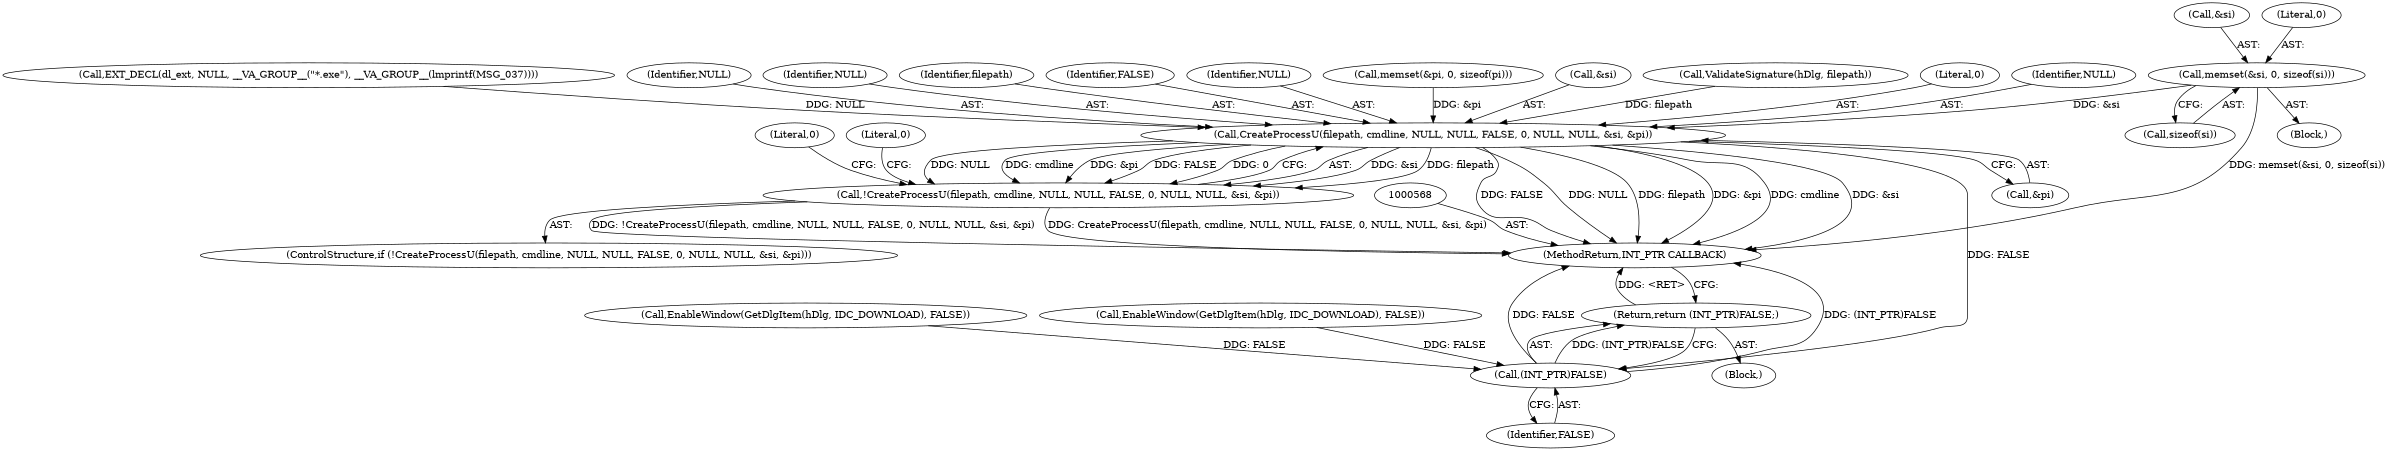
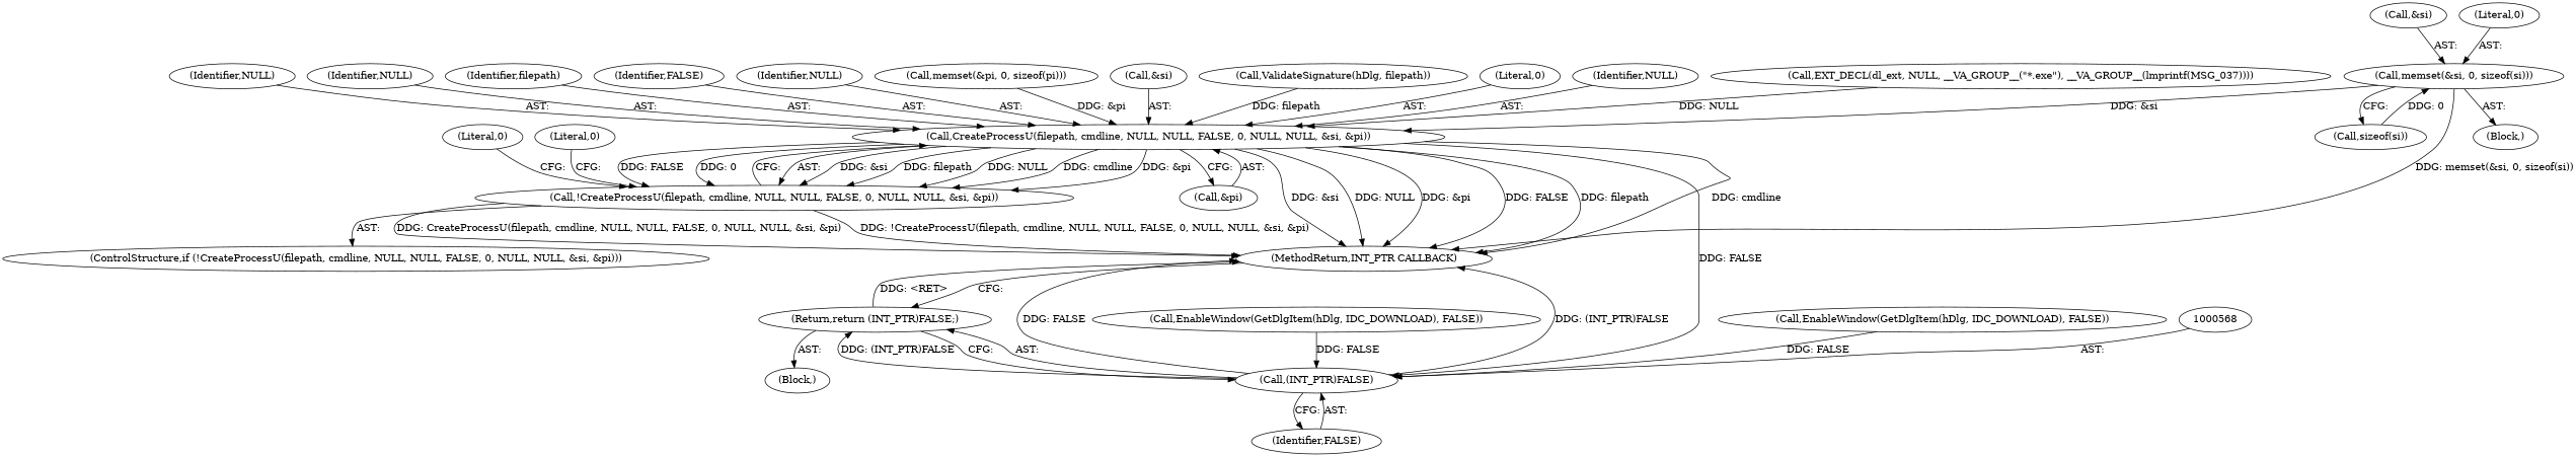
  digraph {
    n1 [label="(Call,memset(&si, 0, sizeof(si)))"]
    n2 [label="(Call,CreateProcessU(filepath, cmdline, NULL, NULL, FALSE, 0, NULL, NULL, &si, &pi))"]
    n3 [label="(Call,sizeof(si))"]
    n4 [label="(MethodReturn,INT_PTR CALLBACK)"]
    n5 [label="(Block,)"]
    n6 [label="(Call,!CreateProcessU(filepath, cmdline, NULL, NULL, FALSE, 0, NULL, NULL, &si, &pi))"]
    n7 [label="(Call,(INT_PTR)FALSE)"]
    n8 [label="(Call,&pi)"]
    n9 [label="(Return,return (INT_PTR)FALSE;)"]
    n10 [label="(ControlStructure,if (!CreateProcessU(filepath, cmdline, NULL, NULL, FALSE, 0, NULL, NULL, &si, &pi)))"]
    n11 [label="(Identifier,FALSE)"]
    n12 [label="(Block,)"]
    n13 [label="(Call,EnableWindow(GetDlgItem(hDlg, IDC_DOWNLOAD), FALSE))"]
    n14 [label="(Call,EXT_DECL(dl_ext, NULL, __VA_GROUP__(\"*.exe\"), __VA_GROUP__(lmprintf(MSG_037))))"]
    n15 [label="(Identifier,NULL)"]
    n16 [label="(Identifier,NULL)"]
    n17 [label="(Identifier,filepath)"]
    n18 [label="(Call,EnableWindow(GetDlgItem(hDlg, IDC_DOWNLOAD), FALSE))"]
    n19 [label="(Identifier,FALSE)"]
    n20 [label="(Identifier,NULL)"]
    n21 [label="(Literal,0)"]
    n22 [label="(Call,memset(&pi, 0, sizeof(pi)))"]
    n23 [label="(Call,&si)"]
    n24 [label="(Call,ValidateSignature(hDlg, filepath))"]
    n25 [label="(Call,&si)"]
    n26 [label="(Literal,0)"]
    n27 [label="(Literal,0)"]
    n28 [label="(Identifier,NULL)"]
    n29 [label="(Literal,0)"]
    1000568
    n1 -> n2 [label="DDG: &si"]
    n1 -> n3 [label="CFG: "]
    n1 -> n4 [label="DDG: memset(&si, 0, sizeof(si))"]
    n1 -> n5 [label="AST: "]
    n2 -> n4 [label="DDG: FALSE"]
    n2 -> n4 [label="DDG: NULL"]
    n2 -> n4 [label="DDG: filepath"]
    n2 -> n4 [label="DDG: &pi"]
    n2 -> n4 [label="DDG: cmdline"]
    n2 -> n4 [label="DDG: &si"]
    n2 -> n6 [label="AST: "]
    n2 -> n6 [label="DDG: &si"]
    n2 -> n6 [label="DDG: filepath"]
    n2 -> n6 [label="DDG: NULL"]
    n2 -> n6 [label="DDG: cmdline"]
    n2 -> n6 [label="DDG: &pi"]
    n2 -> n6 [label="DDG: FALSE"]
    n2 -> n6 [label="DDG: 0"]
    n2 -> n7 [label="DDG: FALSE"]
    n2 -> n8 [label="CFG: "]
-   n3 -> n1 [label="AST: "]
+   n3 -> n1 [label="DDG: 0"]
    n4 -> n9 [label="CFG: "]
    n6 -> n2 [label="CFG: "]
    n6 -> n4 [label="DDG: !CreateProcessU(filepath, cmdline, NULL, NULL, FALSE, 0, NULL, NULL, &si, &pi)"]
    n6 -> n4 [label="DDG: CreateProcessU(filepath, cmdline, NULL, NULL, FALSE, 0, NULL, NULL, &si, &pi)"]
    n6 -> n10 [label="AST: "]
    n7 -> n4 [label="DDG: FALSE"]
    n7 -> n4 [label="DDG: (INT_PTR)FALSE"]
    n7 -> n9 [label="AST: "]
    n7 -> n9 [label="DDG: (INT_PTR)FALSE"]
    n7 -> n11 [label="CFG: "]
    n8 -> n2 [label="AST: "]
    n9 -> n4 [label="DDG: <RET>"]
    n9 -> n7 [label="CFG: "]
    n9 -> n12 [label="AST: "]
    n11 -> n7 [label="AST: "]
    n13 -> n7 [label="DDG: FALSE"]
    n14 -> n2 [label="DDG: NULL"]
    n15 -> n2 [label="AST: "]
    n16 -> n2 [label="AST: "]
    n17 -> n2 [label="AST: "]
    n18 -> n7 [label="DDG: FALSE"]
    n19 -> n2 [label="AST: "]
    n20 -> n2 [label="AST: "]
    n21 -> n6 [label="CFG: "]
    n22 -> n2 [label="DDG: &pi"]
    n23 -> n2 [label="AST: "]
    n24 -> n2 [label="DDG: filepath"]
    n25 -> n1 [label="AST: "]
    n26 -> n6 [label="CFG: "]
    n27 -> n2 [label="AST: "]
    n28 -> n2 [label="AST: "]
    n29 -> n1 [label="AST: "]
-   1000568 -> n4 [label="AST: "]
+   1000568 -> n7 [label="AST: "]
  }
